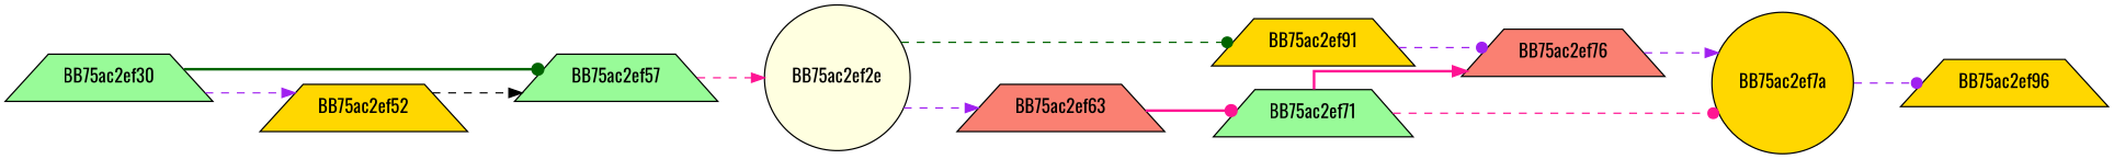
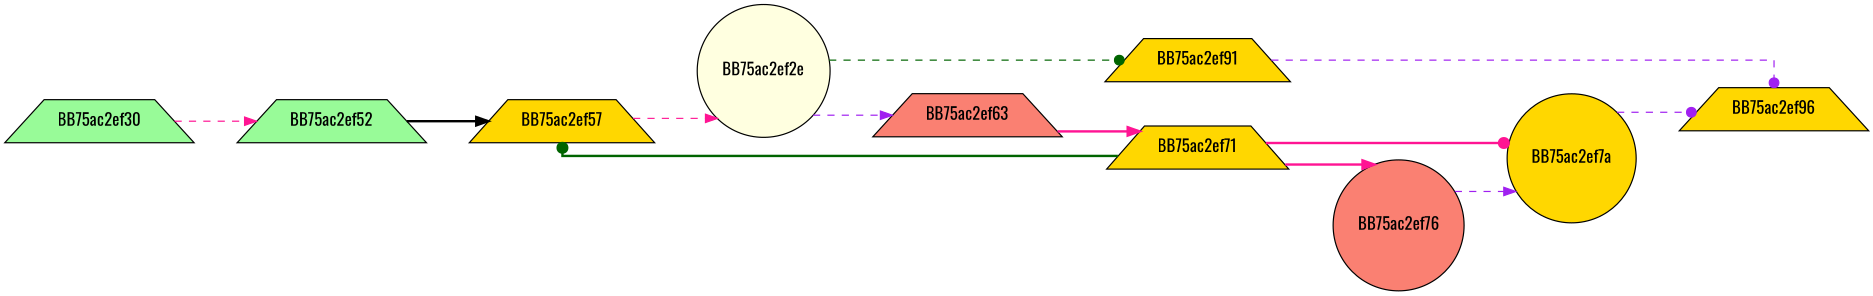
  digraph {
    fontname=Oswald
    rankdir=LR
    splines=ortho
    node [fillcolor=gold fontname=Oswald shape=trapezium style=filled]
    edge [arrowhead=dot color=purple fontname=Oswald style=dashed]
    BB75ac2ef30 [fillcolor=palegreen]
-   BB75ac2ef57 [fillcolor=palegreen]
-   BB75ac2ef52
+   BB75ac2ef57
+   BB75ac2ef52 [fillcolor=palegreen]
    n4 [fillcolor=lightyellow label=BB75ac2ef2e shape=circle]
    BB75ac2ef91
    BB75ac2ef63 [fillcolor=salmon]
    BB75ac2ef96
-   BB75ac2ef71 [fillcolor=palegreen]
+   BB75ac2ef71
    BB75ac2ef7a [shape=circle]
-   BB75ac2ef76 [fillcolor=salmon]
-   BB75ac2ef30 -> BB75ac2ef57 [color=darkgreen style=bold]
-   BB75ac2ef30 -> BB75ac2ef52 [arrowhead=normal]
+   BB75ac2ef76 [fillcolor=salmon shape=circle]
+   BB75ac2ef71 -> BB75ac2ef57 [color=darkgreen style=bold]
+   BB75ac2ef30 -> BB75ac2ef52 [arrowhead=normal color=deeppink]
    BB75ac2ef57 -> n4 [arrowhead=normal color=deeppink]
-   BB75ac2ef52 -> BB75ac2ef57 [arrowhead=normal color=black]
+   BB75ac2ef52 -> BB75ac2ef57 [arrowhead=normal color=black style=bold]
    n4 -> BB75ac2ef91 [color=darkgreen]
    n4 -> BB75ac2ef63 [arrowhead=normal]
-   BB75ac2ef91 -> BB75ac2ef76
-   BB75ac2ef63 -> BB75ac2ef71 [color=deeppink style=bold]
-   BB75ac2ef71 -> BB75ac2ef7a [color=deeppink]
+   BB75ac2ef91 -> BB75ac2ef96
+   BB75ac2ef63 -> BB75ac2ef71 [arrowhead=normal color=deeppink style=bold]
+   BB75ac2ef71 -> BB75ac2ef7a [color=deeppink style=bold]
    BB75ac2ef71 -> BB75ac2ef76 [arrowhead=normal color=deeppink style=bold]
    BB75ac2ef7a -> BB75ac2ef96
    BB75ac2ef76 -> BB75ac2ef7a [arrowhead=normal]
  }
